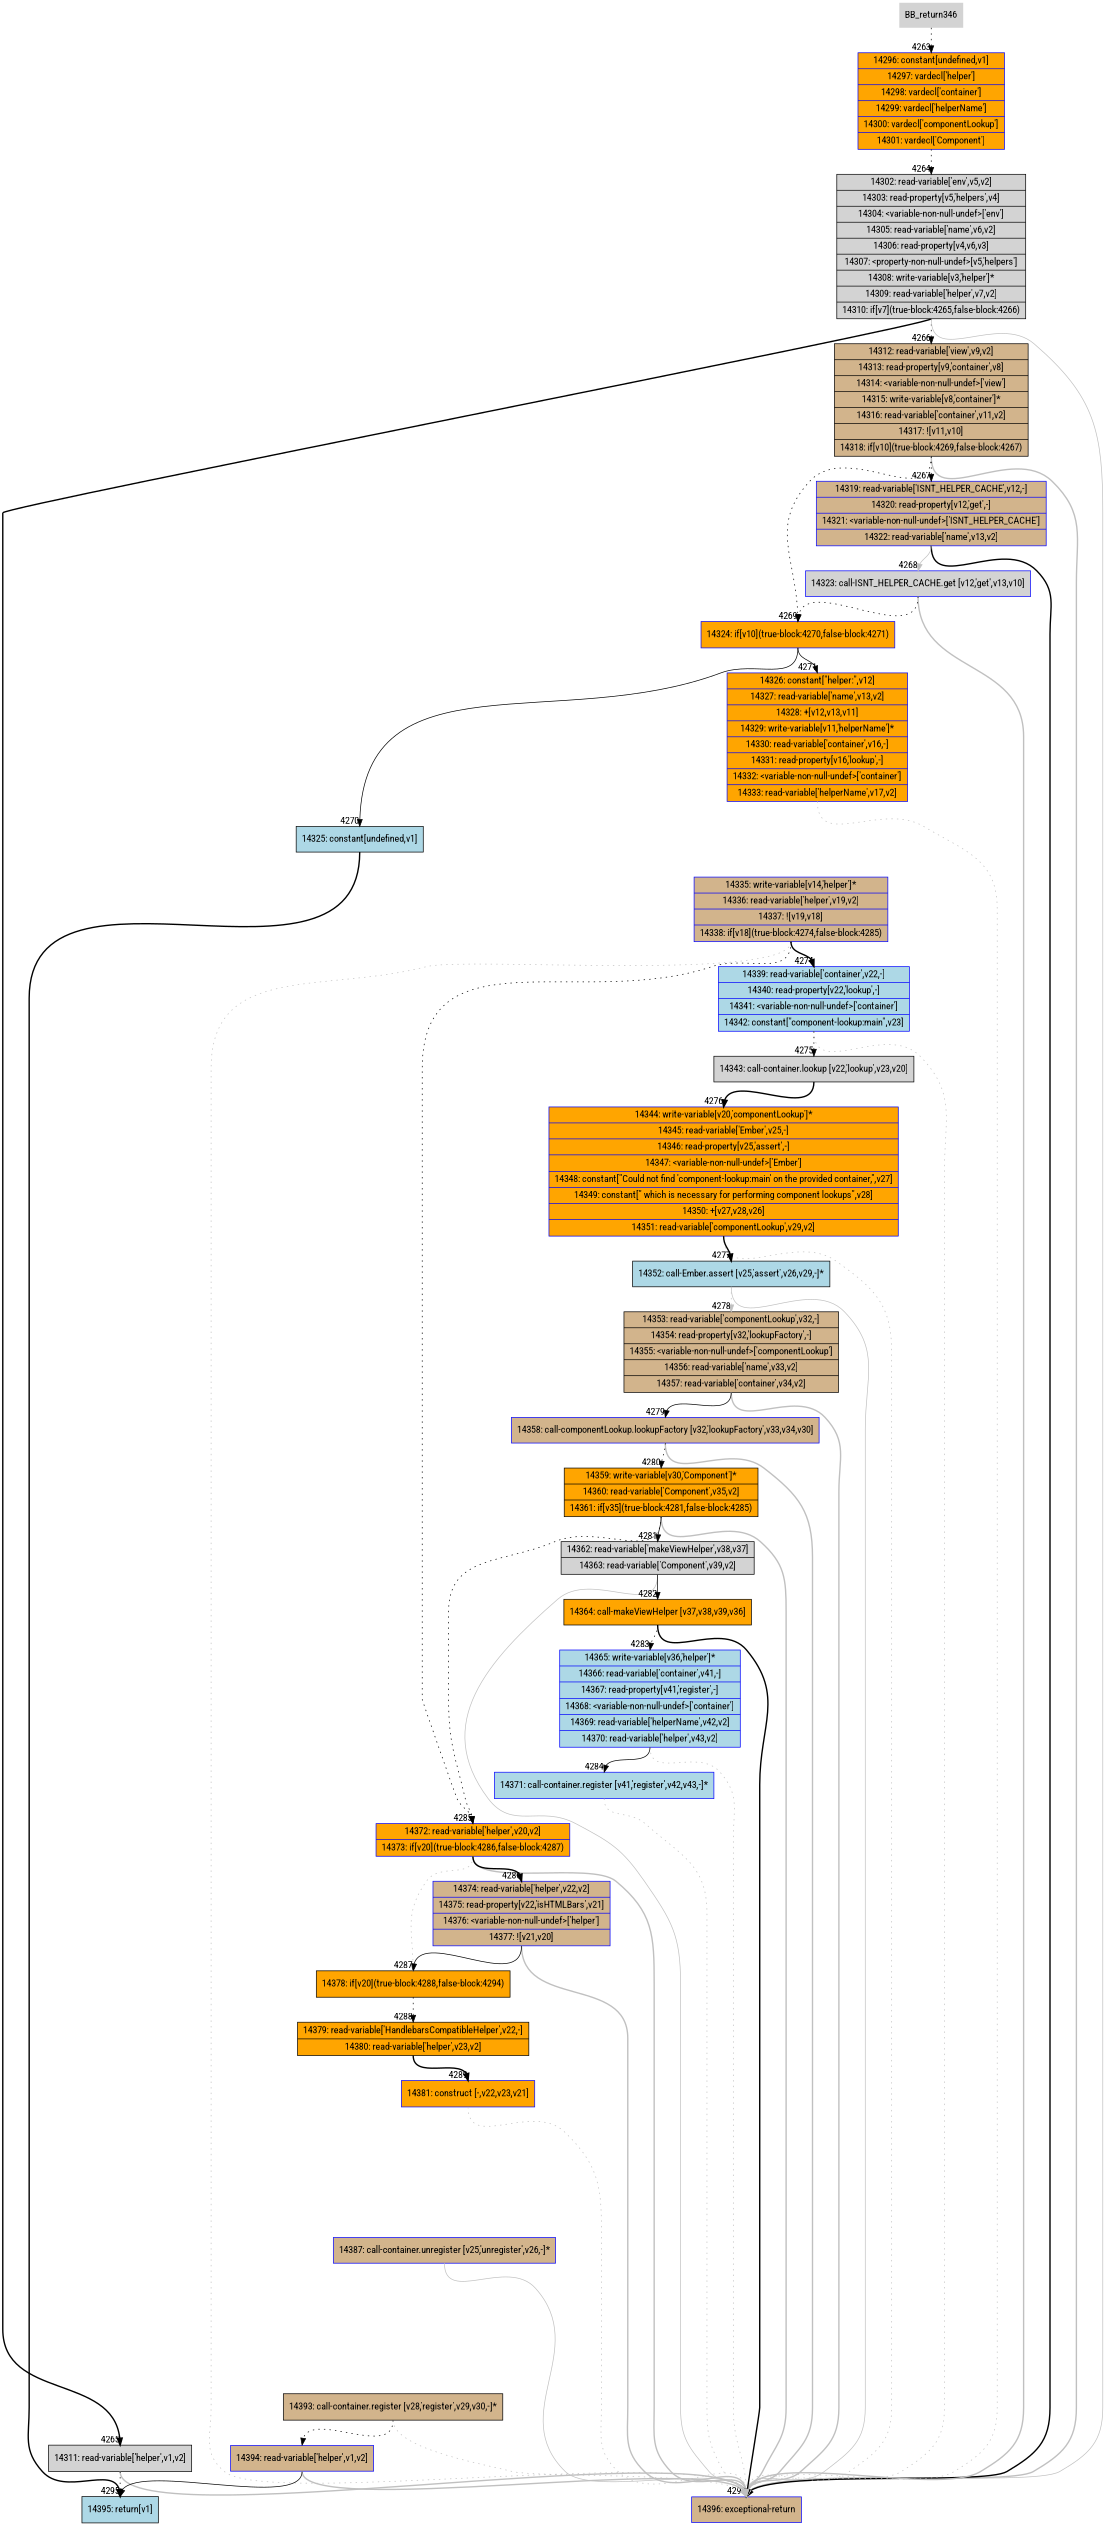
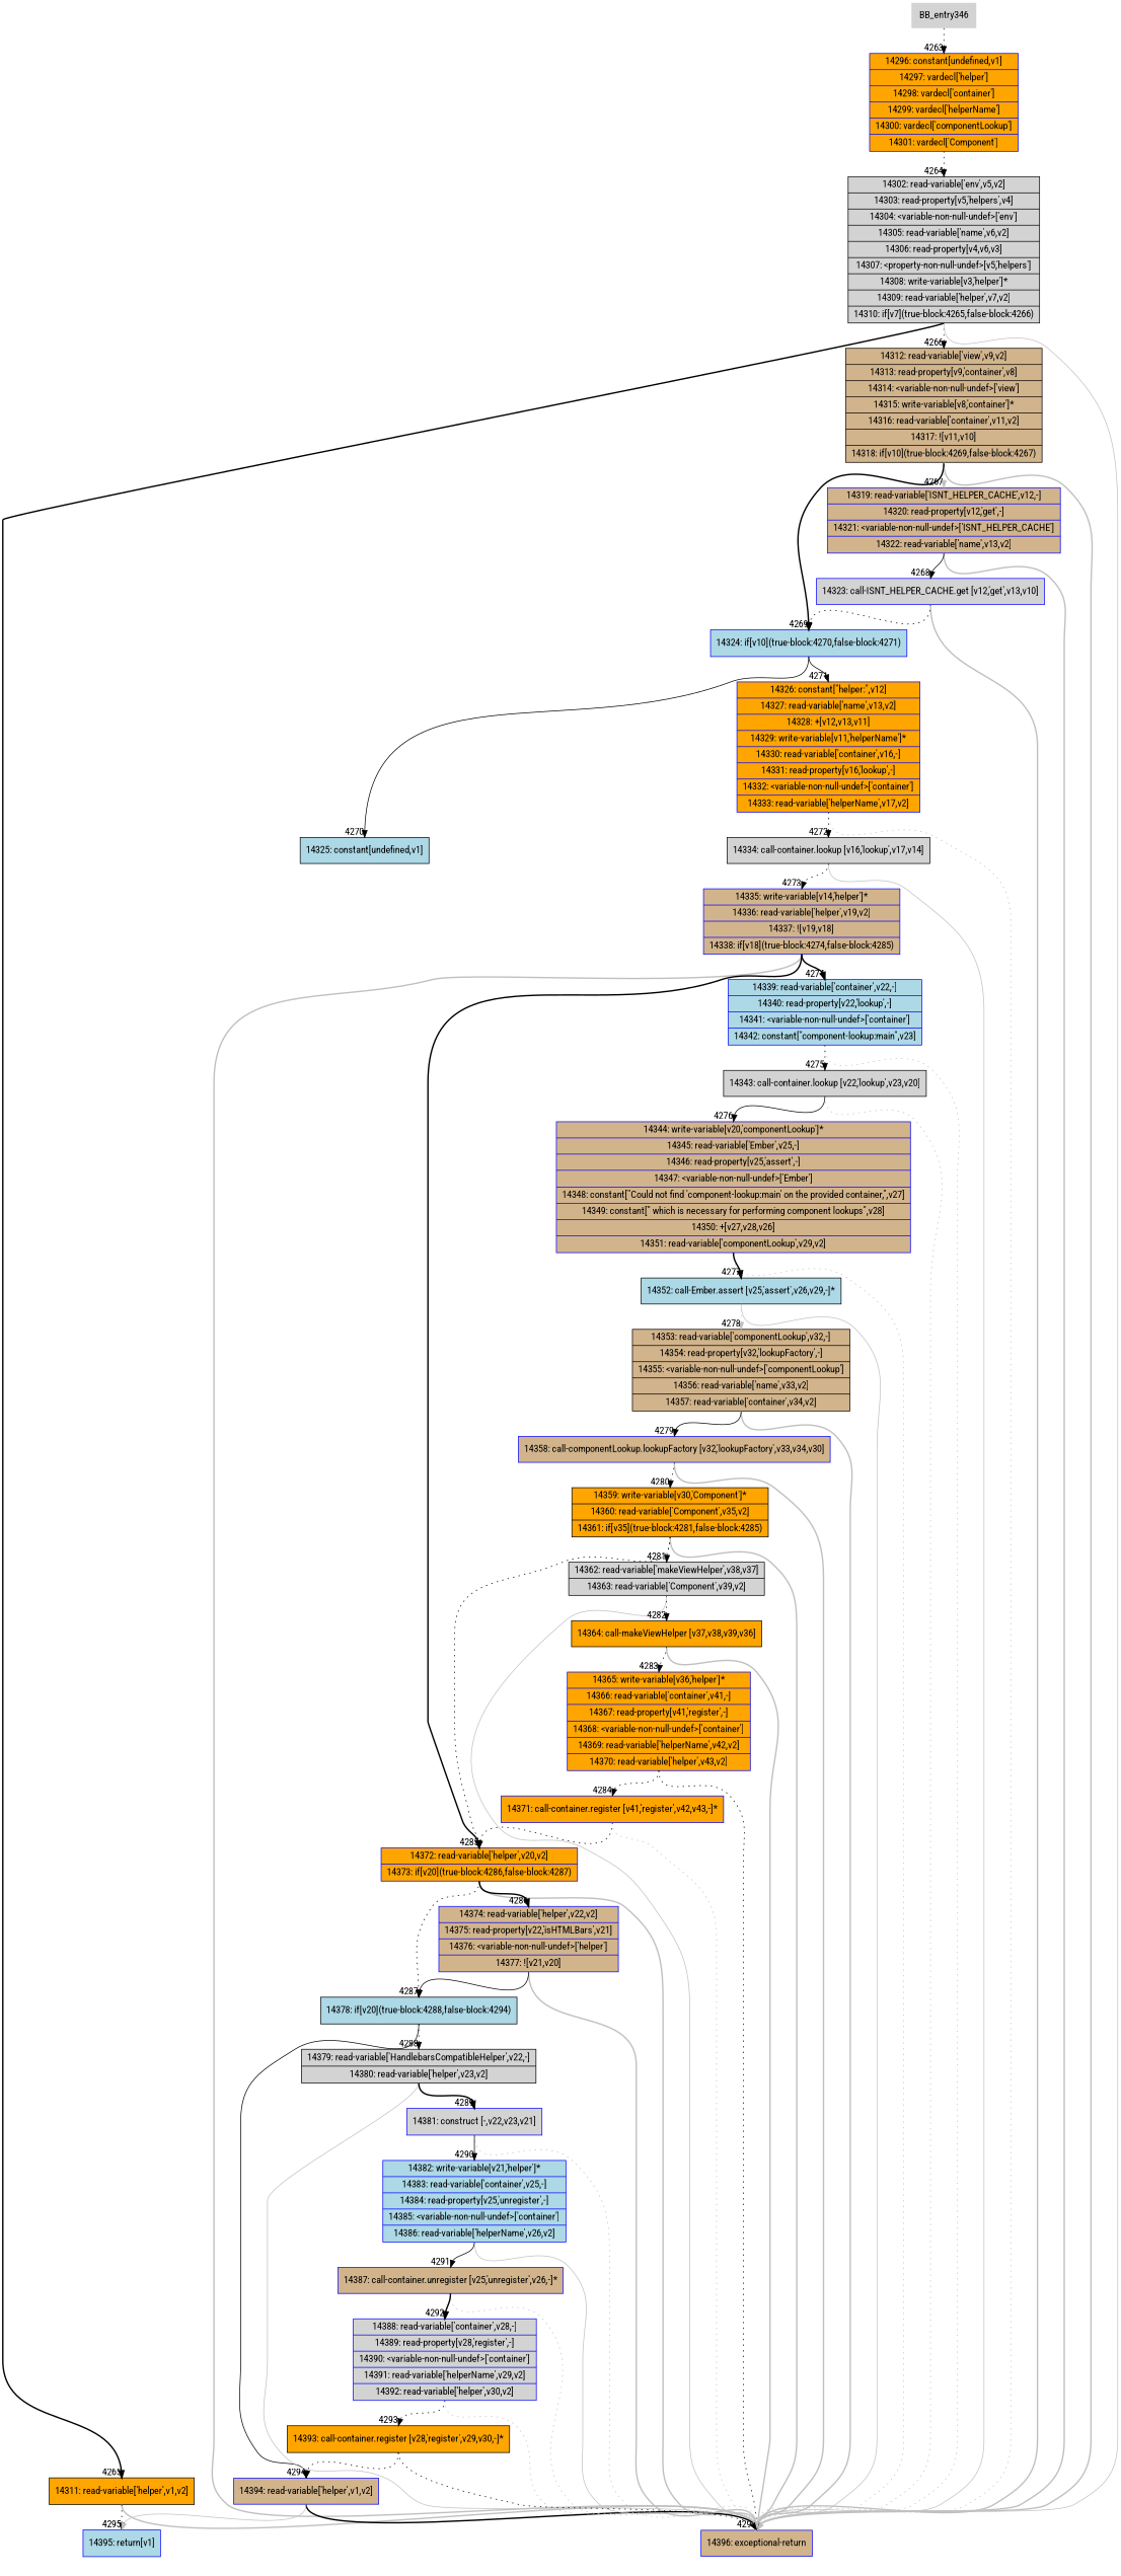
  digraph {
    fontname="Roboto Condensed"
    rankdir=TD
    node [color=blue fillcolor=tan fontname="Roboto Condensed" shape=record style=filled]
    edge [fontname="Roboto Condensed" headport=n style=dotted tailport=s]
-   BB_entry346 [fillcolor=lightgrey shape=none label=BB_return346]
+   BB_entry346 [fillcolor=lightgrey shape=none]
    n2 [fillcolor=orange label="{14296: constant[undefined,v1]|14297: vardecl['helper']|14298: vardecl['container']|14299: vardecl['helperName']|14300: vardecl['componentLookup']|14301: vardecl['Component']}"]
    n3 [color=black fillcolor=lightgrey label="{14302: read-variable['env',v5,v2]|14303: read-property[v5,'helpers',v4]|14304: \<variable-non-null-undef\>['env']|14305: read-variable['name',v6,v2]|14306: read-property[v4,v6,v3]|14307: \<property-non-null-undef\>[v5,'helpers']|14308: write-variable[v3,'helper']*|14309: read-variable['helper',v7,v2]|14310: if[v7](true-block:4265,false-block:4266)}"]
-   n4 [color=black fillcolor=lightgrey label="{14311: read-variable['helper',v1,v2]}"]
+   n4 [color=black fillcolor=orange label="{14311: read-variable['helper',v1,v2]}"]
    n5 [color=black label="{14312: read-variable['view',v9,v2]|14313: read-property[v9,'container',v8]|14314: \<variable-non-null-undef\>['view']|14315: write-variable[v8,'container']*|14316: read-variable['container',v11,v2]|14317: ![v11,v10]|14318: if[v10](true-block:4269,false-block:4267)}"]
    n6 [label="{14396: exceptional-return}"]
-   n7 [color=black fillcolor=lightblue label="{14395: return[v1]}"]
-   n8 [fillcolor=orange label="{14324: if[v10](true-block:4270,false-block:4271)}"]
+   n7 [fillcolor=lightblue label="{14395: return[v1]}"]
+   n8 [fillcolor=lightblue label="{14324: if[v10](true-block:4270,false-block:4271)}"]
    n9 [label="{14319: read-variable['ISNT_HELPER_CACHE',v12,-]|14320: read-property[v12,'get',-]|14321: \<variable-non-null-undef\>['ISNT_HELPER_CACHE']|14322: read-variable['name',v13,v2]}"]
    n10 [color=black fillcolor=lightblue label="{14325: constant[undefined,v1]}"]
    n11 [fillcolor=orange label="{14326: constant[\"helper:\",v12]|14327: read-variable['name',v13,v2]|14328: +[v12,v13,v11]|14329: write-variable[v11,'helperName']*|14330: read-variable['container',v16,-]|14331: read-property[v16,'lookup',-]|14332: \<variable-non-null-undef\>['container']|14333: read-variable['helperName',v17,v2]}"]
    n12 [fillcolor=lightgrey label="{14323: call-ISNT_HELPER_CACHE.get [v12,'get',v13,v10]}"]
+   n13 [color=black fillcolor=lightgrey label="{14334: call-container.lookup [v16,'lookup',v17,v14]}"]
    n14 [label="{14335: write-variable[v14,'helper']*|14336: read-variable['helper',v19,v2]|14337: ![v19,v18]|14338: if[v18](true-block:4274,false-block:4285)}"]
    n15 [fillcolor=lightblue label="{14339: read-variable['container',v22,-]|14340: read-property[v22,'lookup',-]|14341: \<variable-non-null-undef\>['container']|14342: constant[\"component-lookup:main\",v23]}"]
    n16 [fillcolor=orange label="{14372: read-variable['helper',v20,v2]|14373: if[v20](true-block:4286,false-block:4287)}"]
    n17 [color=black fillcolor=lightgrey label="{14343: call-container.lookup [v22,'lookup',v23,v20]}"]
-   n18 [color=black fillcolor=orange label="{14378: if[v20](true-block:4288,false-block:4294)}"]
+   n18 [color=black fillcolor=lightblue label="{14378: if[v20](true-block:4288,false-block:4294)}"]
    n19 [label="{14374: read-variable['helper',v22,v2]|14375: read-property[v22,'isHTMLBars',v21]|14376: \<variable-non-null-undef\>['helper']|14377: ![v21,v20]}"]
-   n20 [fillcolor=orange label="{14344: write-variable[v20,'componentLookup']*|14345: read-variable['Ember',v25,-]|14346: read-property[v25,'assert',-]|14347: \<variable-non-null-undef\>['Ember']|14348: constant[\"Could not find 'component-lookup:main' on the provided container,\",v27]|14349: constant[\" which is necessary for performing component lookups\",v28]|14350: +[v27,v28,v26]|14351: read-variable['componentLookup',v29,v2]}"]
-   n21 [color=black fillcolor=orange label="{14379: read-variable['HandlebarsCompatibleHelper',v22,-]|14380: read-variable['helper',v23,v2]}"]
+   n20 [label="{14344: write-variable[v20,'componentLookup']*|14345: read-variable['Ember',v25,-]|14346: read-property[v25,'assert',-]|14347: \<variable-non-null-undef\>['Ember']|14348: constant[\"Could not find 'component-lookup:main' on the provided container,\",v27]|14349: constant[\" which is necessary for performing component lookups\",v28]|14350: +[v27,v28,v26]|14351: read-variable['componentLookup',v29,v2]}"]
+   n21 [color=black fillcolor=lightgrey label="{14379: read-variable['HandlebarsCompatibleHelper',v22,-]|14380: read-variable['helper',v23,v2]}"]
    n22 [label="{14394: read-variable['helper',v1,v2]}"]
    n23 [color=black fillcolor=lightblue label="{14352: call-Ember.assert [v25,'assert',v26,v29,-]*}"]
    n24 [color=black label="{14353: read-variable['componentLookup',v32,-]|14354: read-property[v32,'lookupFactory',-]|14355: \<variable-non-null-undef\>['componentLookup']|14356: read-variable['name',v33,v2]|14357: read-variable['container',v34,v2]}"]
    n25 [label="{14358: call-componentLookup.lookupFactory [v32,'lookupFactory',v33,v34,v30]}"]
    n26 [color=black fillcolor=orange label="{14359: write-variable[v30,'Component']*|14360: read-variable['Component',v35,v2]|14361: if[v35](true-block:4281,false-block:4285)}"]
    n27 [color=black fillcolor=lightgrey label="{14362: read-variable['makeViewHelper',v38,v37]|14363: read-variable['Component',v39,v2]}"]
    n28 [color=black fillcolor=orange label="{14364: call-makeViewHelper [v37,v38,v39,v36]}"]
-   n29 [fillcolor=lightblue label="{14365: write-variable[v36,'helper']*|14366: read-variable['container',v41,-]|14367: read-property[v41,'register',-]|14368: \<variable-non-null-undef\>['container']|14369: read-variable['helperName',v42,v2]|14370: read-variable['helper',v43,v2]}"]
-   n30 [fillcolor=lightblue label="{14371: call-container.register [v41,'register',v42,v43,-]*}"]
-   n31 [fillcolor=orange label="{14381: construct [-,v22,v23,v21]}"]
+   n29 [fillcolor=orange label="{14365: write-variable[v36,'helper']*|14366: read-variable['container',v41,-]|14367: read-property[v41,'register',-]|14368: \<variable-non-null-undef\>['container']|14369: read-variable['helperName',v42,v2]|14370: read-variable['helper',v43,v2]}"]
+   n30 [fillcolor=orange label="{14371: call-container.register [v41,'register',v42,v43,-]*}"]
+   n31 [fillcolor=lightgrey label="{14381: construct [-,v22,v23,v21]}"]
+   n32 [fillcolor=lightblue label="{14382: write-variable[v21,'helper']*|14383: read-variable['container',v25,-]|14384: read-property[v25,'unregister',-]|14385: \<variable-non-null-undef\>['container']|14386: read-variable['helperName',v26,v2]}"]
    n33 [label="{14387: call-container.unregister [v25,'unregister',v26,-]*}"]
-   n35 [color=black label="{14393: call-container.register [v28,'register',v29,v30,-]*}"]
+   n34 [fillcolor=lightgrey label="{14388: read-variable['container',v28,-]|14389: read-property[v28,'register',-]|14390: \<variable-non-null-undef\>['container']|14391: read-variable['helperName',v29,v2]|14392: read-variable['helper',v30,v2]}"]
+   n35 [color=black fillcolor=orange label="{14393: call-container.register [v28,'register',v29,v30,-]*}"]
    BB_entry346 -> n2 [headlabel="    4263"]
    n2 -> n3 [headlabel="      4264"]
    n3 -> n4 [headlabel="      4265" style=bold]
    n3 -> n5 [headlabel="      4266"]
    n3 -> n6 [color=gray headlabel="      4296" style=solid]
    n4 -> n6 [color=gray style=bold]
    n4 -> n7 [headlabel="      4295"]
    n5 -> n6 [color=gray style=bold]
-   n5 -> n8 [headlabel="      4269"]
-   n5 -> n9 [headlabel="      4267"]
+   n5 -> n8 [headlabel="      4269" style=bold]
+   n5 -> n9 [headlabel="      4267" color=gray]
    n8 -> n10 [headlabel="      4270" style=solid]
    n8 -> n11 [headlabel="      4271" style=solid]
-   n9 -> n6 [color=black style=bold]
-   n9 -> n12 [headlabel="      4268" style=solid color=gray]
-   n10 -> n7 [style=bold]
+   n9 -> n6 [color=gray style=bold]
+   n9 -> n12 [headlabel="      4268" style=solid]
    n11 -> n6 [color=gray]
+   n11 -> n13 [headlabel="      4272"]
    n12 -> n6 [color=gray style=bold]
    n12 -> n8
-   n14 -> n6 [color=gray]
+   n13 -> n6 [color=gray style=solid]
+   n13 -> n14 [headlabel="      4273"]
+   n14 -> n6 [color=gray style=bold]
    n14 -> n15 [headlabel="      4274" style=bold]
-   n14 -> n16 [headlabel="      4285"]
+   n14 -> n16 [headlabel="      4285" style=bold]
    n15 -> n6 [color=gray]
    n15 -> n17 [headlabel="      4275"]
    n16 -> n6 [color=gray style=bold]
-   n16 -> n18 [headlabel="      4287" color=gray]
+   n16 -> n18 [headlabel="      4287"]
    n16 -> n19 [headlabel="      4286" style=bold]
-   n17 -> n20 [headlabel="      4276" style=bold]
+   n17 -> n6 [color=gray]
+   n17 -> n20 [headlabel="      4276" style=solid]
    n18 -> n21 [headlabel="      4288"]
+   n18 -> n22 [headlabel="      4294" style=solid]
    n19 -> n6 [color=gray style=bold]
    n19 -> n18 [style=solid]
    n20 -> n6 [color=gray]
    n20 -> n23 [headlabel="      4277" style=bold]
+   n21 -> n6 [color=gray style=solid]
    n21 -> n31 [headlabel="      4289" style=bold]
-   n22 -> n6 [color=gray style=bold]
-   n22 -> n7 [style=solid]
+   n22 -> n6 [color=black style=bold]
+   n22 -> n7 [style=solid color=gray]
    n23 -> n6 [color=gray style=solid]
    n23 -> n24 [color=gray headlabel="      4278"]
    n24 -> n6 [color=gray style=bold]
    n24 -> n25 [headlabel="      4279" style=solid]
    n25 -> n6 [color=gray style=bold]
    n25 -> n26 [headlabel="      4280"]
    n26 -> n6 [color=gray style=bold]
    n26 -> n16
-   n26 -> n27 [headlabel="      4281" style=solid]
+   n26 -> n27 [headlabel="      4281"]
    n27 -> n6 [color=gray style=solid]
-   n27 -> n28 [headlabel="      4282" style=solid]
-   n28 -> n6 [color=black style=bold]
+   n27 -> n28 [headlabel="      4282"]
+   n28 -> n6 [color=gray style=bold]
    n28 -> n29 [headlabel="      4283"]
-   n29 -> n6 [color=gray]
-   n29 -> n30 [headlabel="      4284" style=solid]
+   n29 -> n6 [color=black]
+   n29 -> n30 [headlabel="      4284"]
    n30 -> n6 [color=gray]
+   n30 -> n16
    n31 -> n6 [color=gray]
-   n33 -> n6 [color=gray style=solid]
-   n35 -> n6 [color=gray]
+   n31 -> n32 [headlabel="      4290" style=solid]
+   n32 -> n6 [color=gray style=solid]
+   n32 -> n33 [headlabel="      4291" style=solid]
+   n33 -> n6 [color=gray]
+   n33 -> n34 [headlabel="      4292" style=bold]
+   n34 -> n6 [color=gray]
+   n34 -> n35 [headlabel="      4293"]
+   n35 -> n6 [color=black]
    n35 -> n22
  }
